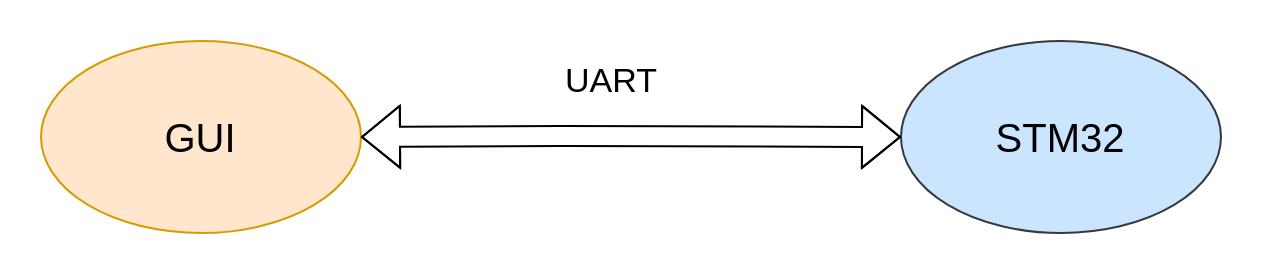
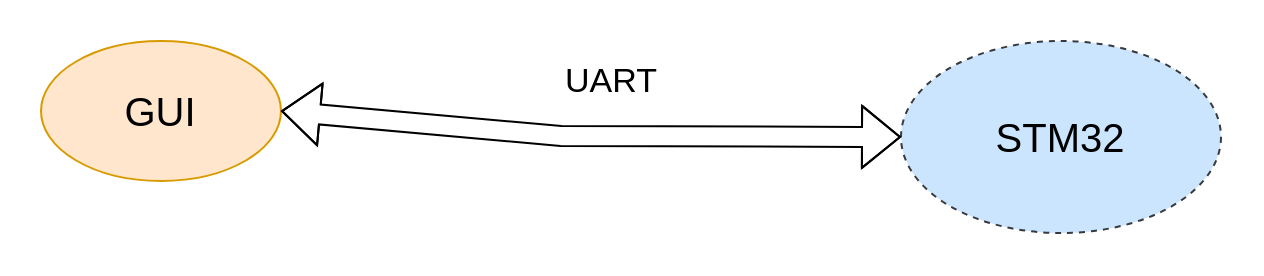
  <mxCell id="0" />
  <mxCell id="1" parent="0" />
- <mxCell id="2" value="&lt;font style=&quot;font-size: 20px;&quot;&gt;GUI&lt;/font&gt;" style="ellipse;whiteSpace=wrap;html=1;fillColor=#ffe6cc;strokeColor=#d79b00;" vertex="1" parent="1"><mxGeometry x="20" y="20" width="160" height="96" as="geometry" /></mxCell>
- <mxCell id="3" value="&lt;font style=&quot;font-size: 20px;&quot;&gt;STM32&lt;/font&gt;" style="ellipse;whiteSpace=wrap;html=1;fillColor=#cce5ff;strokeColor=#36393d;" vertex="1" parent="1"><mxGeometry x="450" y="20" width="160" height="96" as="geometry" /></mxCell>
+ <mxCell id="2" value="&lt;font style=&quot;font-size: 20px;&quot;&gt;GUI&lt;/font&gt;" style="ellipse;whiteSpace=wrap;html=1;fillColor=#ffe6cc;strokeColor=#d79b00;" vertex="1" parent="1"><mxGeometry x="20" y="20" width="120" height="70" as="geometry" /></mxCell>
+ <mxCell id="3" value="&lt;font style=&quot;font-size: 20px;&quot;&gt;STM32&lt;/font&gt;" style="ellipse;whiteSpace=wrap;html=1;fillColor=#cce5ff;strokeColor=#36393d;dashed=1;" vertex="1" parent="1"><mxGeometry x="450" y="20" width="160" height="96" as="geometry" /></mxCell>
  <mxCell id="4" value="" style="shape=flexArrow;endArrow=classic;startArrow=classic;html=1;rounded=0;entryX=0;entryY=0.5;entryDx=0;entryDy=0;exitX=1;exitY=0.5;exitDx=0;exitDy=0;" edge="1" parent="1" source="2" target="3"><mxGeometry width="100" height="100" relative="1" as="geometry"><mxPoint x="220" y="68" as="sourcePoint" /><mxPoint x="380" y="67.5" as="targetPoint" /><Array as="points"><mxPoint x="280" y="67.5" /></Array></mxGeometry></mxCell>
  <mxCell id="5" value="&lt;font style=&quot;font-size: 17px;&quot;&gt;UART&lt;/font&gt;" style="text;html=1;align=center;verticalAlign=middle;resizable=0;points=[];autosize=1;strokeColor=none;fillColor=none;" vertex="1" parent="1"><mxGeometry x="270" y="26" width="70" height="30" as="geometry" /></mxCell>
